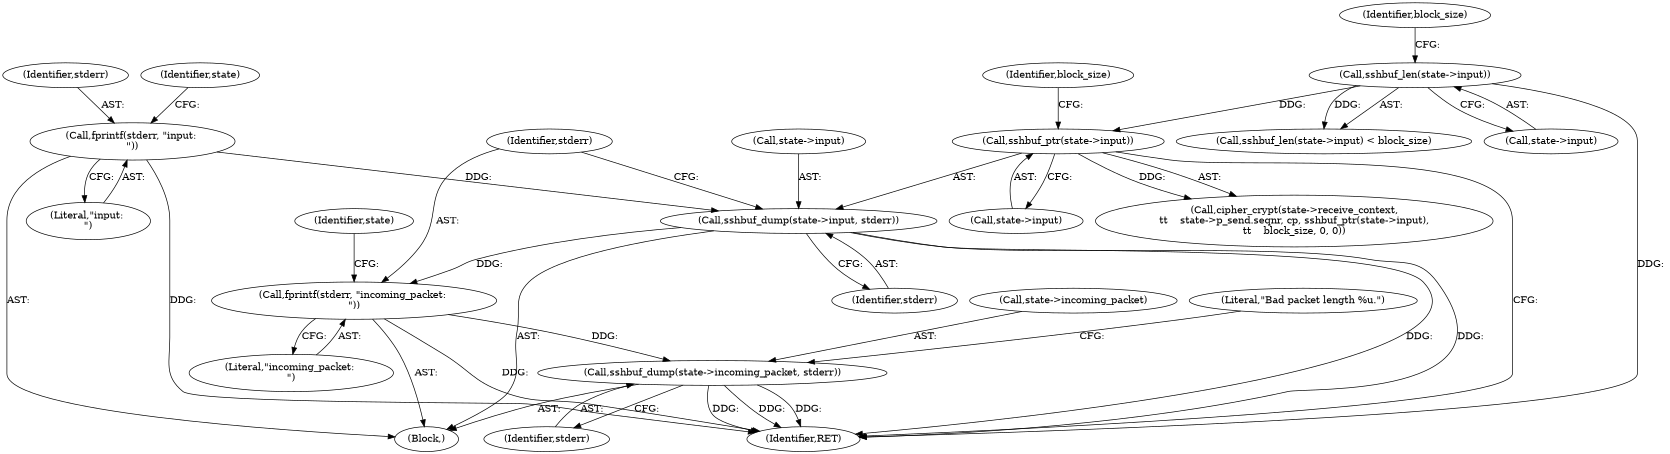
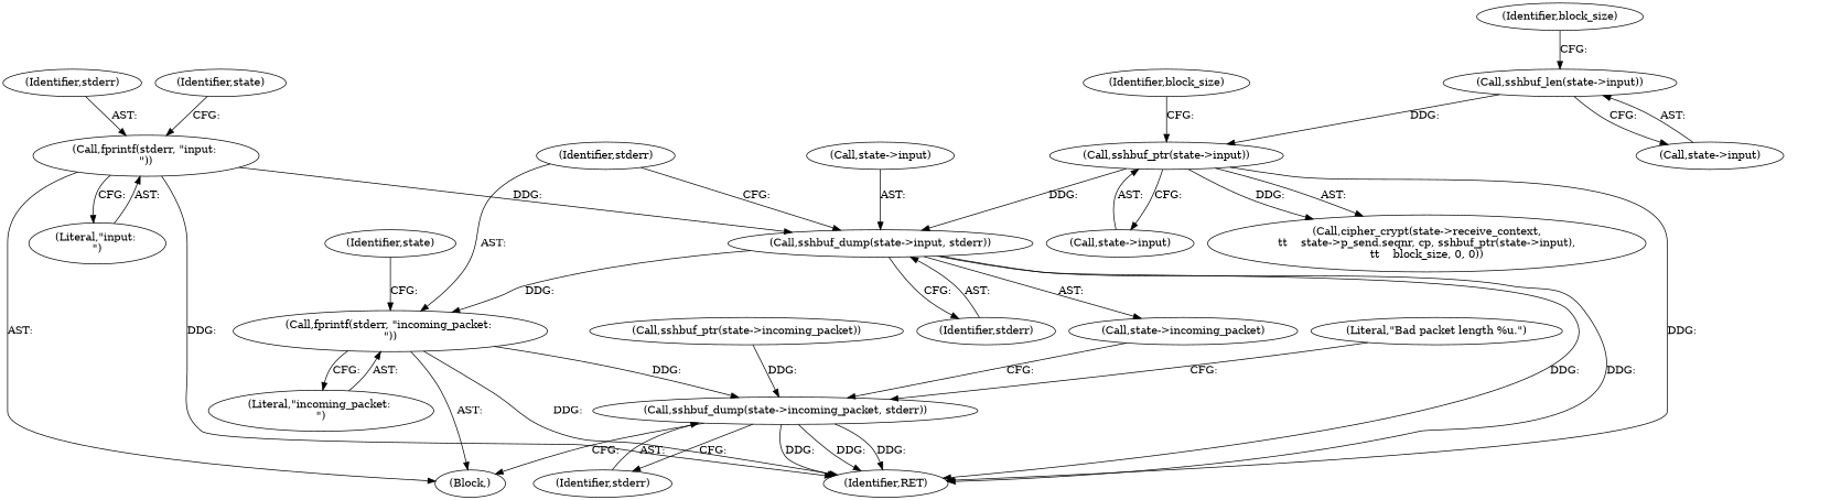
  digraph {
    n1 [label="(Call,fprintf(stderr, \"incoming_packet: \n\"))"]
    n2 [label="(Call,sshbuf_dump(state->incoming_packet, stderr))"]
    n3 [label="(Block,)"]
    n4 [label="(Identifier,RET)"]
    n5 [label="(Literal,\"incoming_packet: \n\")"]
    n6 [label="(Identifier,stderr)"]
    n7 [label="(Call,sshbuf_dump(state->input, stderr))"]
    n8 [label="(Identifier,stderr)"]
    n9 [label="(Call,sshbuf_ptr(state->input))"]
    n10 [label="(Call,state->input)"]
    n11 [label="(Call,cipher_crypt(state->receive_context,\n\t\t    state->p_send.seqnr, cp, sshbuf_ptr(state->input),\n\t\t    block_size, 0, 0))"]
    n12 [label="(Call,sshbuf_len(state->input))"]
    n13 [label="(Call,state->input)"]
-   n14 [label="(Call,sshbuf_len(state->input) < block_size)"]
    n15 [label="(Call,fprintf(stderr, \"input: \n\"))"]
    n16 [label="(Literal,\"input: \n\")"]
    n17 [label="(Identifier,stderr)"]
+   n18 [label="(Call,sshbuf_ptr(state->incoming_packet))"]
    n19 [label="(Literal,\"Bad packet length %u.\")"]
    n20 [label="(Identifier,state)"]
    n21 [label="(Identifier,stderr)"]
    n22 [label="(Identifier,state)"]
    n23 [label="(Identifier,block_size)"]
    n24 [label="(Call,state->incoming_packet)"]
    n25 [label="(Identifier,block_size)"]
    n26 [label="(Call,state->input)"]
    n1 -> n2 [label="DDG: "]
    n1 -> n3 [label="AST: "]
    n1 -> n4 [label="DDG: "]
    n1 -> n5 [label="CFG: "]
-   n2 -> n3 [label="AST: "]
+   n2 -> n3 [label="CFG: "]
    n2 -> n4 [label="DDG: "]
    n2 -> n4 [label="DDG: "]
    n2 -> n4 [label="DDG: "]
    n2 -> n6 [label="CFG: "]
    n5 -> n1 [label="AST: "]
    n6 -> n2 [label="AST: "]
    n7 -> n1 [label="DDG: "]
-   n7 -> n3 [label="AST: "]
+   n7 -> n24 [label="AST: "]
    n7 -> n4 [label="DDG: "]
    n7 -> n4 [label="DDG: "]
    n7 -> n8 [label="CFG: "]
    n8 -> n7 [label="AST: "]
-   n9 -> n4 [label="CFG: "]
-   n9 -> n7 [label="AST: "]
+   n9 -> n4 [label="DDG: "]
+   n9 -> n7 [label="DDG: "]
    n9 -> n10 [label="CFG: "]
    n9 -> n11 [label="AST: "]
    n9 -> n11 [label="DDG: "]
    n10 -> n9 [label="AST: "]
-   n12 -> n4 [label="DDG: "]
    n12 -> n9 [label="DDG: "]
    n12 -> n13 [label="CFG: "]
-   n12 -> n14 [label="AST: "]
-   n12 -> n14 [label="DDG: "]
    n13 -> n12 [label="AST: "]
    n15 -> n3 [label="AST: "]
    n15 -> n4 [label="DDG: "]
    n15 -> n7 [label="DDG: "]
    n15 -> n16 [label="CFG: "]
    n16 -> n15 [label="AST: "]
    n17 -> n15 [label="AST: "]
+   n18 -> n2 [label="DDG: "]
    n19 -> n2 [label="CFG: "]
    n20 -> n1 [label="CFG: "]
    n21 -> n1 [label="AST: "]
    n21 -> n7 [label="CFG: "]
    n22 -> n15 [label="CFG: "]
    n23 -> n9 [label="CFG: "]
-   n24 -> n2 [label="AST: "]
+   n24 -> n2 [label="CFG: "]
    n25 -> n12 [label="CFG: "]
    n26 -> n7 [label="AST: "]
  }
